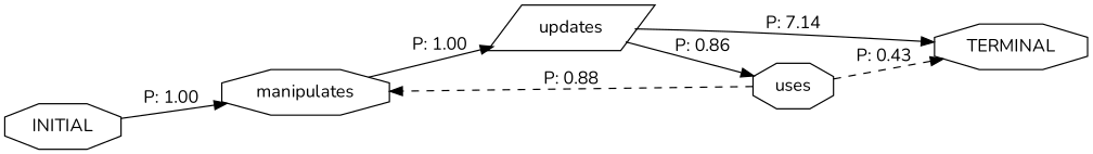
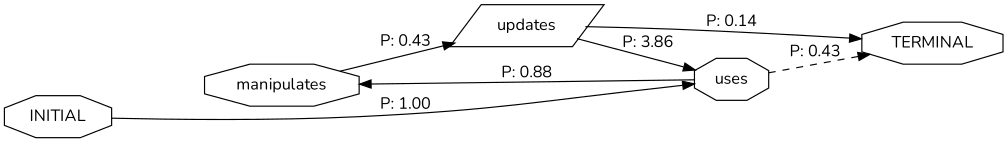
  digraph {
    fontname=Nunito
    rankdir=LR
    node [fontname=Nunito shape=octagon]
    edge [fontname=Nunito style=solid]
    n1 [label=manipulates]
    n2 [label=updates shape=parallelogram]
    n3 [label=uses]
    n4 [label=TERMINAL]
    n5 [label=INITIAL]
-   n1 -> n2 [label="P: 1.00"]
-   n2 -> n3 [label="P: 0.86"]
-   n2 -> n4 [label="P: 7.14"]
-   n3 -> n1 [label="P: 0.88" style=dashed]
+   n1 -> n2 [label="P: 0.43"]
+   n2 -> n3 [label="P: 3.86"]
+   n2 -> n4 [label="P: 0.14"]
+   n3 -> n1 [label="P: 0.88"]
    n3 -> n4 [label="P: 0.43" style=dashed]
-   n5 -> n1 [label="P: 1.00"]
+   n5 -> n3 [label="P: 1.00"]
  }
